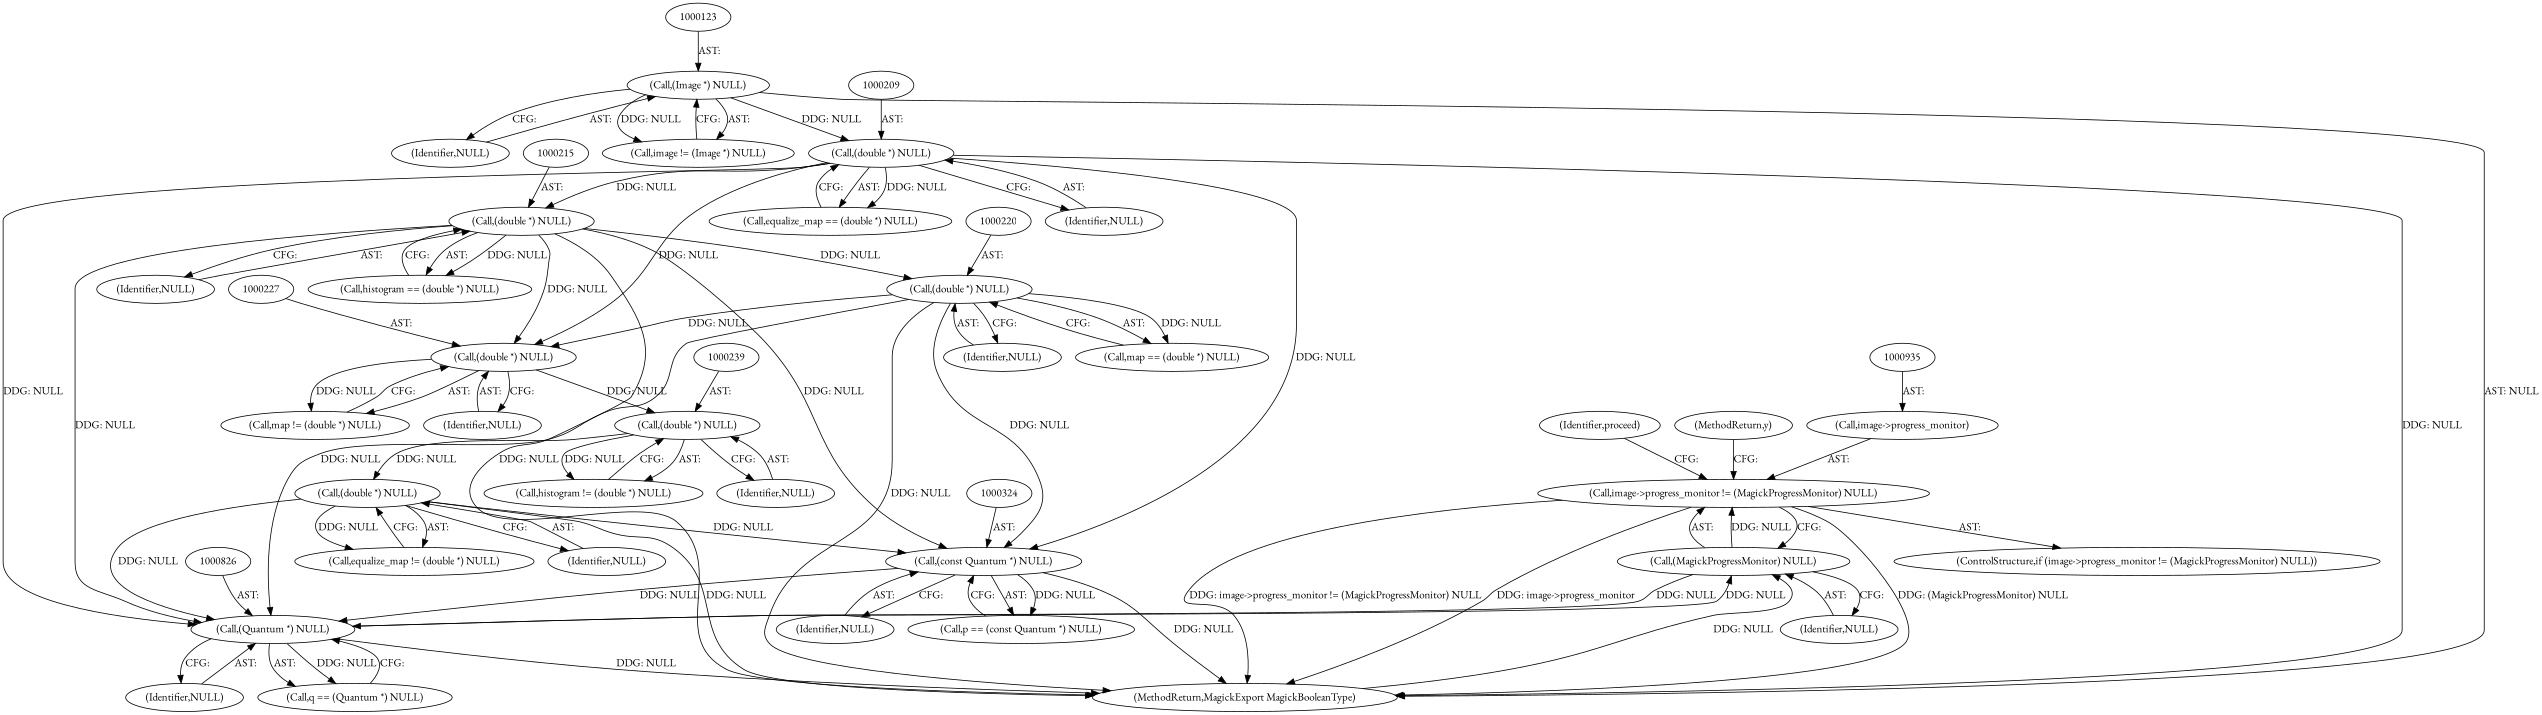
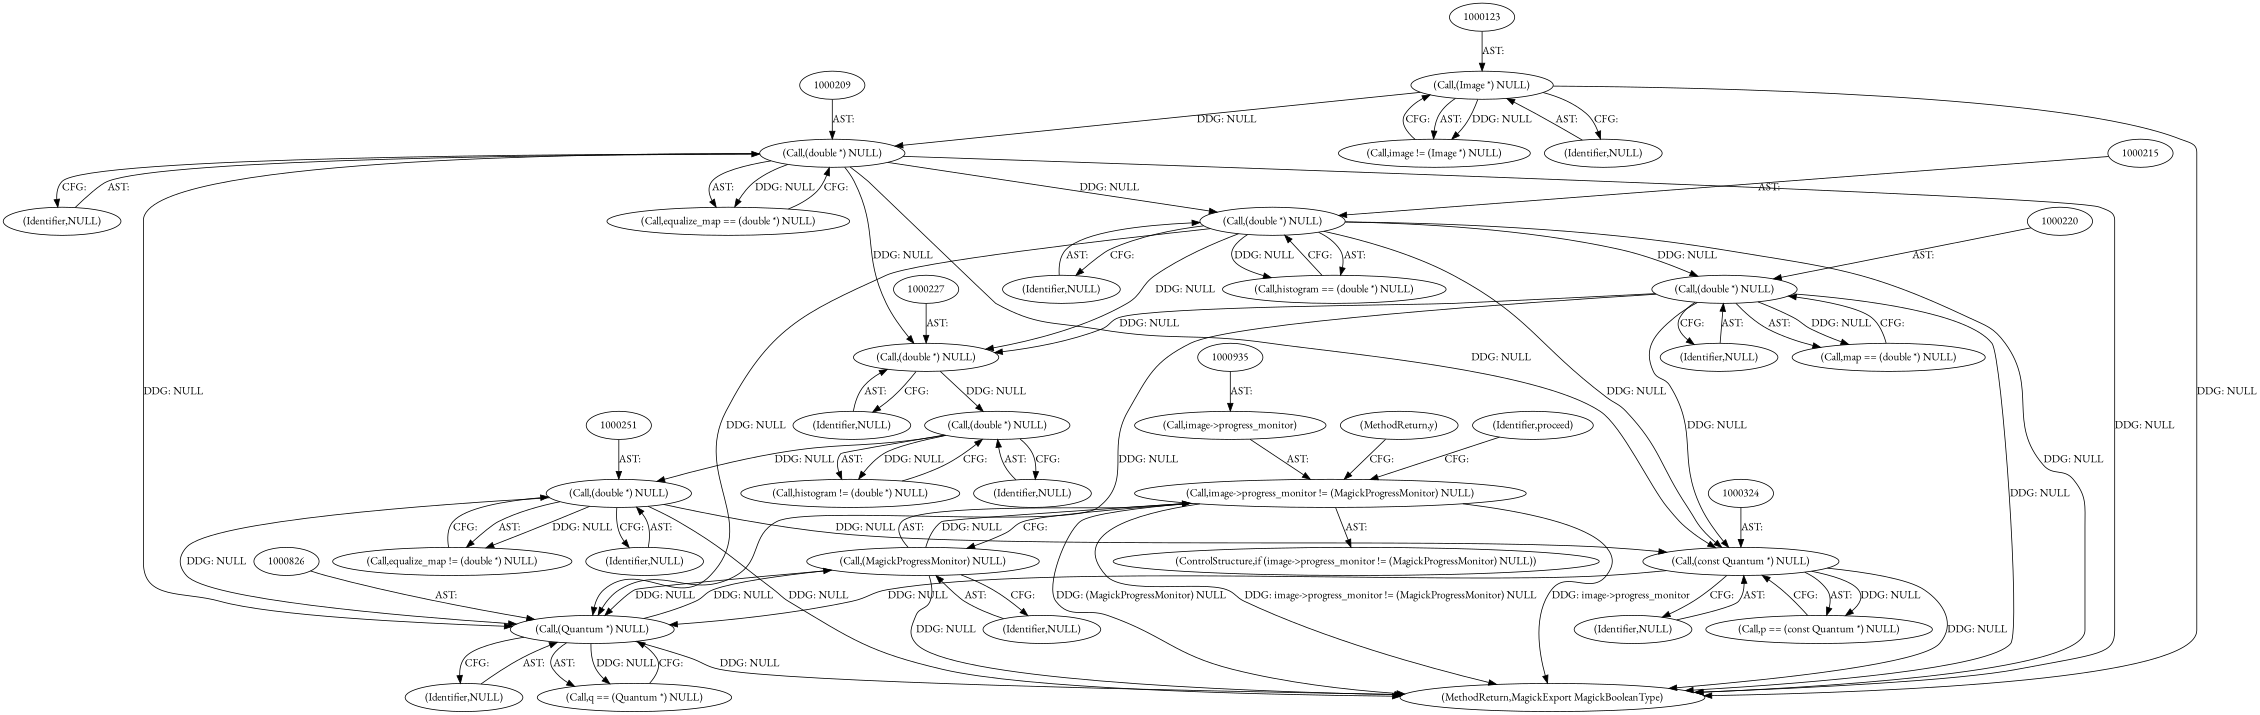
  digraph {
    fontname="EB Garamond"
    node [fontname="EB Garamond"]
    edge [fontname="EB Garamond"]
    n1 [label="(Call,image->progress_monitor != (MagickProgressMonitor) NULL)"]
    n2 [label="(Call,(MagickProgressMonitor) NULL)"]
    n3 [label="(ControlStructure,if (image->progress_monitor != (MagickProgressMonitor) NULL))"]
    n4 [label="(MethodReturn,MagickExport MagickBooleanType)"]
    n5 [label="(Call,(Quantum *) NULL)"]
    n6 [label="(Identifier,NULL)"]
    n7 [label="(Call,q == (Quantum *) NULL)"]
    n8 [label="(Identifier,NULL)"]
    n9 [label="(Call,(double *) NULL)"]
    n10 [label="(Call,(double *) NULL)"]
    n11 [label="(Call,(const Quantum *) NULL)"]
    n12 [label="(Identifier,NULL)"]
    n13 [label="(Call,map == (double *) NULL)"]
    n14 [label="(Call,(double *) NULL)"]
    n15 [label="(Identifier,NULL)"]
-   n16 [label="(Call,map != (double *) NULL)"]
    n17 [label="(Identifier,NULL)"]
    n18 [label="(Call,p == (const Quantum *) NULL)"]
    n19 [label="(Call,(double *) NULL)"]
    n20 [label="(Identifier,NULL)"]
    n21 [label="(Call,histogram == (double *) NULL)"]
    n22 [label="(Call,(double *) NULL)"]
    n23 [label="(Call,equalize_map == (double *) NULL)"]
    n24 [label="(Identifier,NULL)"]
    n25 [label="(Call,(Image *) NULL)"]
    n26 [label="(Identifier,NULL)"]
    n27 [label="(Call,image != (Image *) NULL)"]
    n28 [label="(Call,(double *) NULL)"]
    n29 [label="(Call,equalize_map != (double *) NULL)"]
    n30 [label="(Identifier,NULL)"]
    n31 [label="(Call,histogram != (double *) NULL)"]
    n32 [label="(Identifier,NULL)"]
    n33 [label="(MethodReturn,y)"]
    n34 [label="(Call,image->progress_monitor)"]
    n35 [label="(Identifier,proceed)"]
    1000935
    1000826
    1000220
    1000215
    1000209
    1000123
-   1000239
+   1000251
    1000227
    1000324
    n1 -> n2 [label="CFG: "]
    n1 -> n3 [label="AST: "]
    n1 -> n4 [label="DDG: (MagickProgressMonitor) NULL"]
    n1 -> n4 [label="DDG: image->progress_monitor != (MagickProgressMonitor) NULL"]
    n1 -> n4 [label="DDG: image->progress_monitor"]
    n2 -> n1 [label="AST: "]
    n2 -> n1 [label="DDG: NULL"]
-   n4 -> n2 [label="DDG: NULL"]
+   n2 -> n4 [label="DDG: NULL"]
    n2 -> n5 [label="DDG: NULL"]
    n2 -> n6 [label="CFG: "]
    n5 -> n2 [label="DDG: NULL"]
    n5 -> n4 [label="DDG: NULL"]
    n5 -> n7 [label="AST: "]
    n5 -> n7 [label="DDG: NULL"]
    n5 -> n8 [label="CFG: "]
    n6 -> n2 [label="AST: "]
    n7 -> n5 [label="CFG: "]
    n8 -> n5 [label="AST: "]
    n9 -> n4 [label="DDG: NULL"]
    n9 -> n5 [label="DDG: NULL"]
    n9 -> n10 [label="DDG: NULL"]
    n9 -> n11 [label="DDG: NULL"]
    n9 -> n12 [label="CFG: "]
    n9 -> n13 [label="AST: "]
    n9 -> n13 [label="DDG: NULL"]
    n10 -> n14 [label="DDG: NULL"]
    n10 -> n15 [label="CFG: "]
-   n10 -> n16 [label="AST: "]
-   n10 -> n16 [label="DDG: NULL"]
    n11 -> n4 [label="DDG: NULL"]
    n11 -> n5 [label="DDG: NULL"]
    n11 -> n17 [label="CFG: "]
    n11 -> n18 [label="AST: "]
    n11 -> n18 [label="DDG: NULL"]
    n12 -> n9 [label="AST: "]
    n13 -> n9 [label="CFG: "]
    n14 -> n28 [label="DDG: NULL"]
    n14 -> n31 [label="AST: "]
    n14 -> n31 [label="DDG: NULL"]
    n14 -> n32 [label="CFG: "]
    n15 -> n10 [label="AST: "]
-   n16 -> n10 [label="CFG: "]
    n17 -> n11 [label="AST: "]
    n18 -> n11 [label="CFG: "]
    n19 -> n4 [label="DDG: NULL"]
    n19 -> n5 [label="DDG: NULL"]
    n19 -> n9 [label="DDG: NULL"]
    n19 -> n10 [label="DDG: NULL"]
    n19 -> n11 [label="DDG: NULL"]
    n19 -> n20 [label="CFG: "]
    n19 -> n21 [label="AST: "]
    n19 -> n21 [label="DDG: NULL"]
    n20 -> n19 [label="AST: "]
    n21 -> n19 [label="CFG: "]
    n22 -> n4 [label="DDG: NULL"]
    n22 -> n5 [label="DDG: NULL"]
    n22 -> n10 [label="DDG: NULL"]
    n22 -> n11 [label="DDG: NULL"]
    n22 -> n19 [label="DDG: NULL"]
    n22 -> n23 [label="AST: "]
    n22 -> n23 [label="DDG: NULL"]
    n22 -> n24 [label="CFG: "]
    n23 -> n22 [label="CFG: "]
    n24 -> n22 [label="AST: "]
-   n25 -> n4 [label="AST: NULL"]
+   n25 -> n4 [label="DDG: NULL"]
    n25 -> n22 [label="DDG: NULL"]
    n25 -> n26 [label="CFG: "]
    n25 -> n27 [label="AST: "]
    n25 -> n27 [label="DDG: NULL"]
    n26 -> n25 [label="AST: "]
    n27 -> n25 [label="CFG: "]
    n28 -> n4 [label="DDG: NULL"]
    n28 -> n5 [label="DDG: NULL"]
    n28 -> n11 [label="DDG: NULL"]
    n28 -> n29 [label="AST: "]
    n28 -> n29 [label="DDG: NULL"]
    n28 -> n30 [label="CFG: "]
    n29 -> n28 [label="CFG: "]
    n30 -> n28 [label="AST: "]
    n31 -> n14 [label="CFG: "]
    n32 -> n14 [label="AST: "]
    n33 -> n1 [label="CFG: "]
    n34 -> n1 [label="AST: "]
    n35 -> n1 [label="CFG: "]
    1000935 -> n34 [label="AST: "]
    1000826 -> n5 [label="AST: "]
    1000220 -> n9 [label="AST: "]
    1000215 -> n19 [label="AST: "]
    1000209 -> n22 [label="AST: "]
    1000123 -> n25 [label="AST: "]
-   1000239 -> n14 [label="AST: "]
+   1000251 -> n28 [label="AST: "]
    1000227 -> n10 [label="AST: "]
    1000324 -> n11 [label="AST: "]
  }
